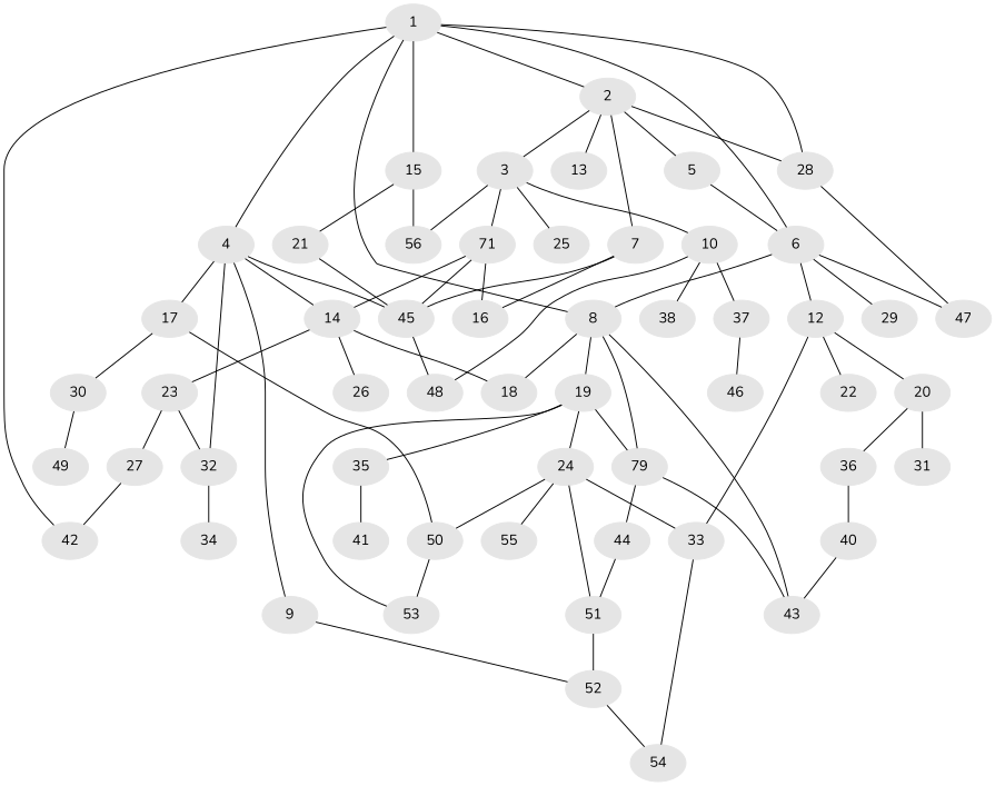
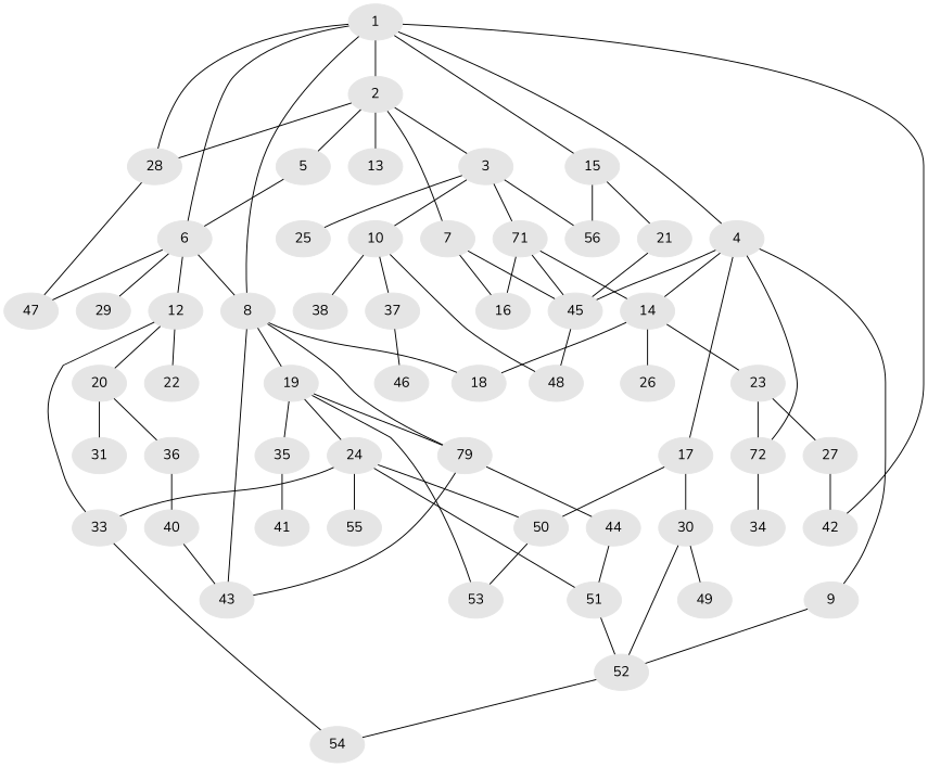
  graph {
    fontname=Nunito
    node [color=gray90 fontname=Nunito style=filled]
    edge [fontname=Nunito]
    1
    2
    4
    6
    8
    15
    28
    42
    3
    5
    7
    13
    9
    14
    17
-   32
+   32 [label=72]
    45
    12
    29
    47
    18
    19
    n23 [label=79]
    43
    56
    21
    10
    n28 [label=71]
    25
    16
    37
    38
    48
    52
    23
    26
    30
    50
    34
    20
    22
    33
    24
    35
    53
    44
    54
    46
    31
    36
    27
    49
    51
    55
    41
    40
    1 -- 2
    1 -- 4
    1 -- 6
    1 -- 8
    1 -- 15
    1 -- 28
    1 -- 42
    2 -- 28
    2 -- 3
    2 -- 5
    2 -- 7
    2 -- 13
    4 -- 9
    4 -- 14
    4 -- 17
    4 -- 32
    4 -- 45
    6 -- 8
    6 -- 12
    6 -- 29
    6 -- 47
    8 -- 18
    8 -- 19
    8 -- n23
    8 -- 43
    15 -- 56
    15 -- 21
    28 -- 47
    3 -- 56
    3 -- 10
    3 -- n28
    3 -- 25
    5 -- 6
    7 -- 45
    7 -- 16
    9 -- 52
    14 -- 18
    14 -- 23
    14 -- 26
    17 -- 30
    17 -- 50
    32 -- 34
    45 -- 48
    12 -- 20
    12 -- 22
    12 -- 33
    19 -- n23
    19 -- 24
    19 -- 35
    19 -- 53
    n23 -- 43
    n23 -- 44
    21 -- 45
    10 -- 37
    10 -- 38
    10 -- 48
    n28 -- 14
    n28 -- 45
    n28 -- 16
    37 -- 46
    52 -- 54
    23 -- 32
    23 -- 27
+   30 -- 52
    30 -- 49
    50 -- 53
    20 -- 31
    20 -- 36
    33 -- 54
    24 -- 50
    24 -- 33
    24 -- 51
    24 -- 55
    35 -- 41
    44 -- 51
    36 -- 40
    27 -- 42
    51 -- 52
    40 -- 43
  }
